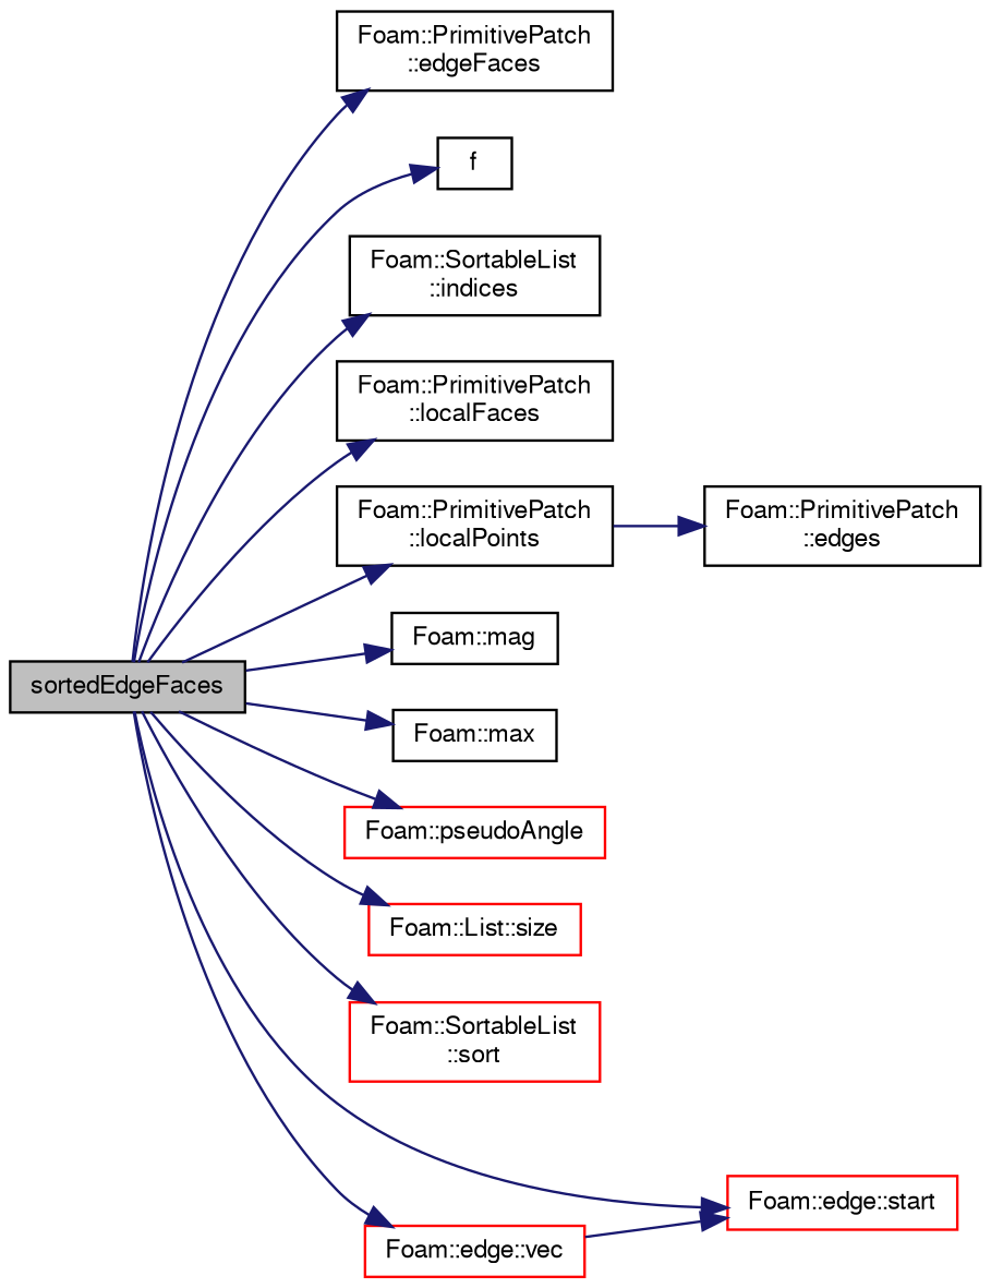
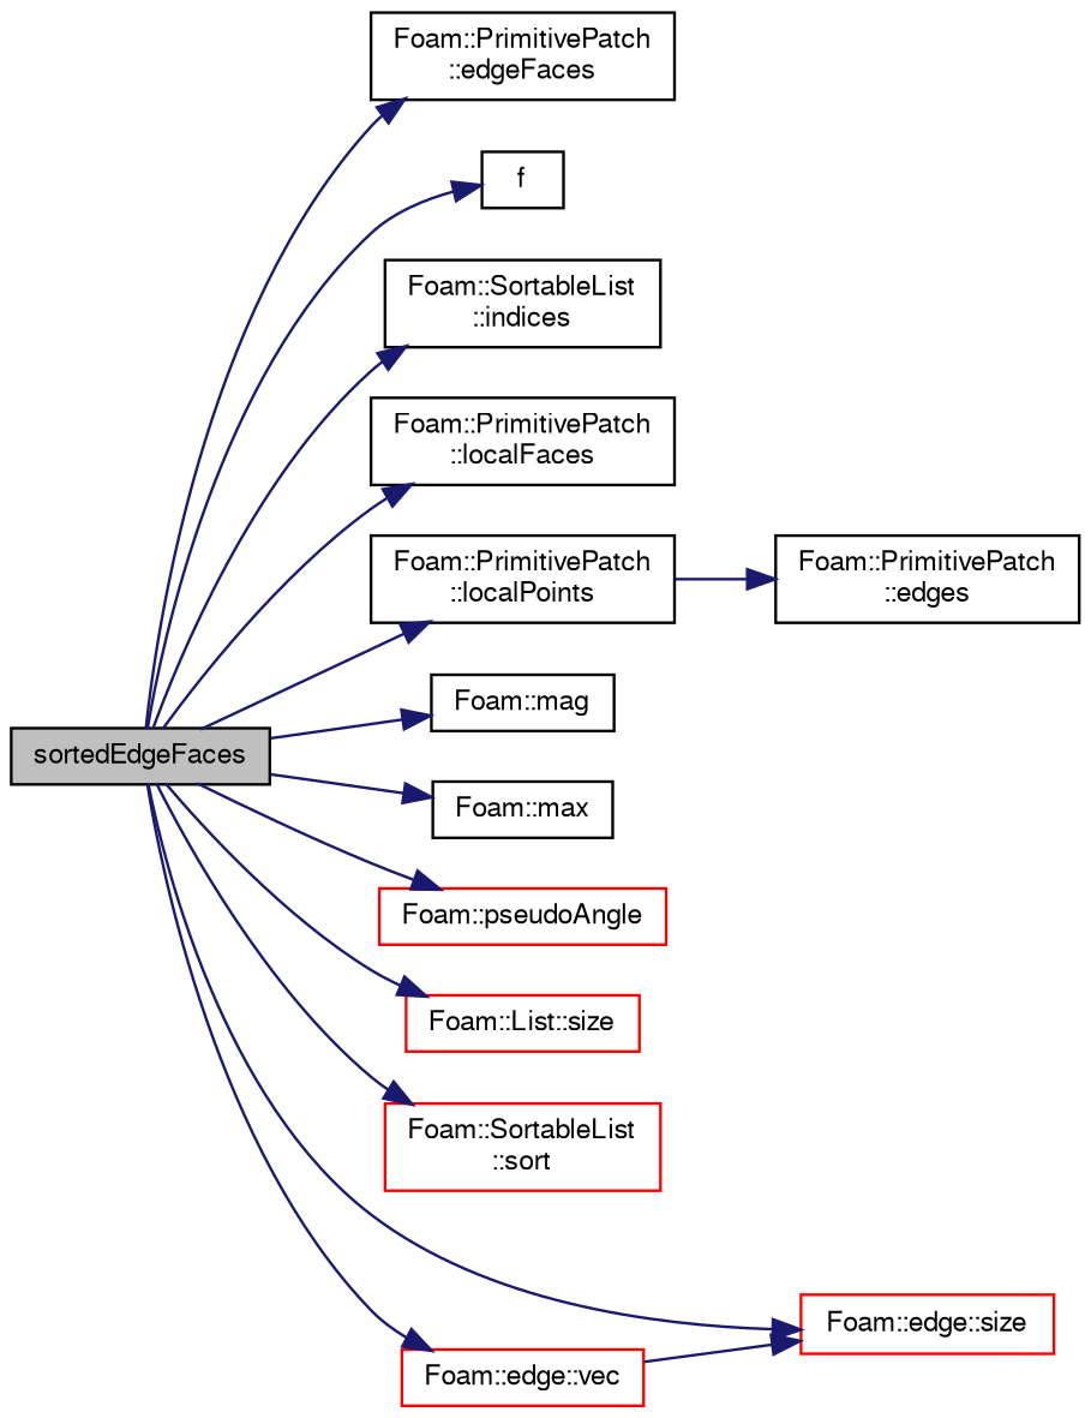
  digraph {
    rankdir=LR
    node [color=black fontname=FreeSans fontsize=10 shape=record]
    edge [color=midnightblue fontname=FreeSans fontsize=10 labelfontname=FreeSans labelfontsize=10 style=solid]
    n1 [fillcolor=grey75 fontcolor=black height=0.2 label=sortedEdgeFaces style=filled width=0.4]
    n2 [height=0.2 label="Foam::PrimitivePatch\l::edgeFaces" width=0.4]
    n3 [height=0.2 label=f width=0.4]
    n4 [height=0.2 label="Foam::SortableList\l::indices" width=0.4]
    n5 [height=0.2 label="Foam::PrimitivePatch\l::localFaces" width=0.4]
    n6 [height=0.2 label="Foam::PrimitivePatch\l::localPoints" width=0.4]
    n7 [height=0.2 label="Foam::mag" width=0.4]
    n8 [height=0.2 label="Foam::max" width=0.4]
    n9 [color=red height=0.2 label="Foam::pseudoAngle" width=0.4]
    n10 [color=red height=0.2 label="Foam::List::size" width=0.4]
    n11 [color=red height=0.2 label="Foam::SortableList\l::sort" width=0.4]
-   n12 [color=red height=0.2 label="Foam::edge::start" width=0.4]
+   n12 [color=red height=0.2 label="Foam::edge::size" width=0.4]
    n13 [color=red height=0.2 label="Foam::edge::vec" width=0.4]
    n14 [height=0.2 label="Foam::PrimitivePatch\l::edges" width=0.4]
    n1 -> n2
    n1 -> n3
    n1 -> n4
    n1 -> n5
    n1 -> n6
    n1 -> n7
    n1 -> n8
    n1 -> n9
    n1 -> n10
    n1 -> n11
    n1 -> n12
    n1 -> n13
    n6 -> n14
    n13 -> n12
  }
